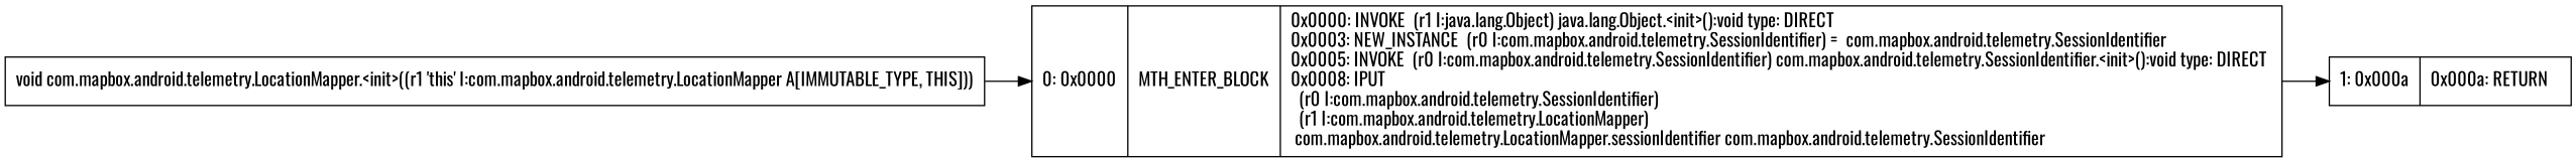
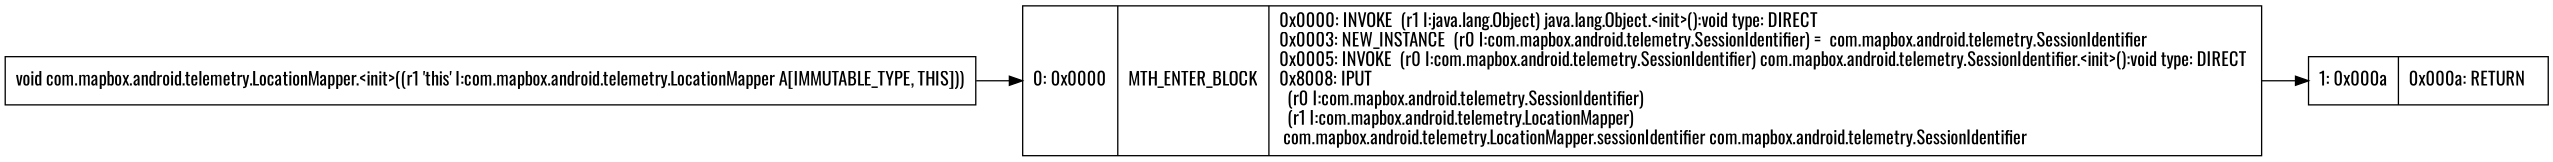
  digraph {
    rankdir=LR
    fontname=Oswald
    node [shape=record fontname=Oswald]
    edge [fontname=Oswald]
-   n1 [label="{0\:\ 0x0000|MTH_ENTER_BLOCK\l|0x0000: INVOKE  (r1 I:java.lang.Object) java.lang.Object.\<init\>():void type: DIRECT \l0x0003: NEW_INSTANCE  (r0 I:com.mapbox.android.telemetry.SessionIdentifier) =  com.mapbox.android.telemetry.SessionIdentifier \l0x0005: INVOKE  (r0 I:com.mapbox.android.telemetry.SessionIdentifier) com.mapbox.android.telemetry.SessionIdentifier.\<init\>():void type: DIRECT \l0x0008: IPUT  \l  (r0 I:com.mapbox.android.telemetry.SessionIdentifier)\l  (r1 I:com.mapbox.android.telemetry.LocationMapper)\l com.mapbox.android.telemetry.LocationMapper.sessionIdentifier com.mapbox.android.telemetry.SessionIdentifier \l}"]
+   n1 [label="{0\:\ 0x0000|MTH_ENTER_BLOCK\l|0x0000: INVOKE  (r1 I:java.lang.Object) java.lang.Object.\<init\>():void type: DIRECT \l0x0003: NEW_INSTANCE  (r0 I:com.mapbox.android.telemetry.SessionIdentifier) =  com.mapbox.android.telemetry.SessionIdentifier \l0x0005: INVOKE  (r0 I:com.mapbox.android.telemetry.SessionIdentifier) com.mapbox.android.telemetry.SessionIdentifier.\<init\>():void type: DIRECT \l0x8008: IPUT  \l  (r0 I:com.mapbox.android.telemetry.SessionIdentifier)\l  (r1 I:com.mapbox.android.telemetry.LocationMapper)\l com.mapbox.android.telemetry.LocationMapper.sessionIdentifier com.mapbox.android.telemetry.SessionIdentifier \l}"]
    n2 [label="{1\:\ 0x000a|0x000a: RETURN   \l}"]
    n3 [label="{void com.mapbox.android.telemetry.LocationMapper.\<init\>((r1 'this' I:com.mapbox.android.telemetry.LocationMapper A[IMMUTABLE_TYPE, THIS])) }"]
    n1 -> n2
    n3 -> n1
  }
